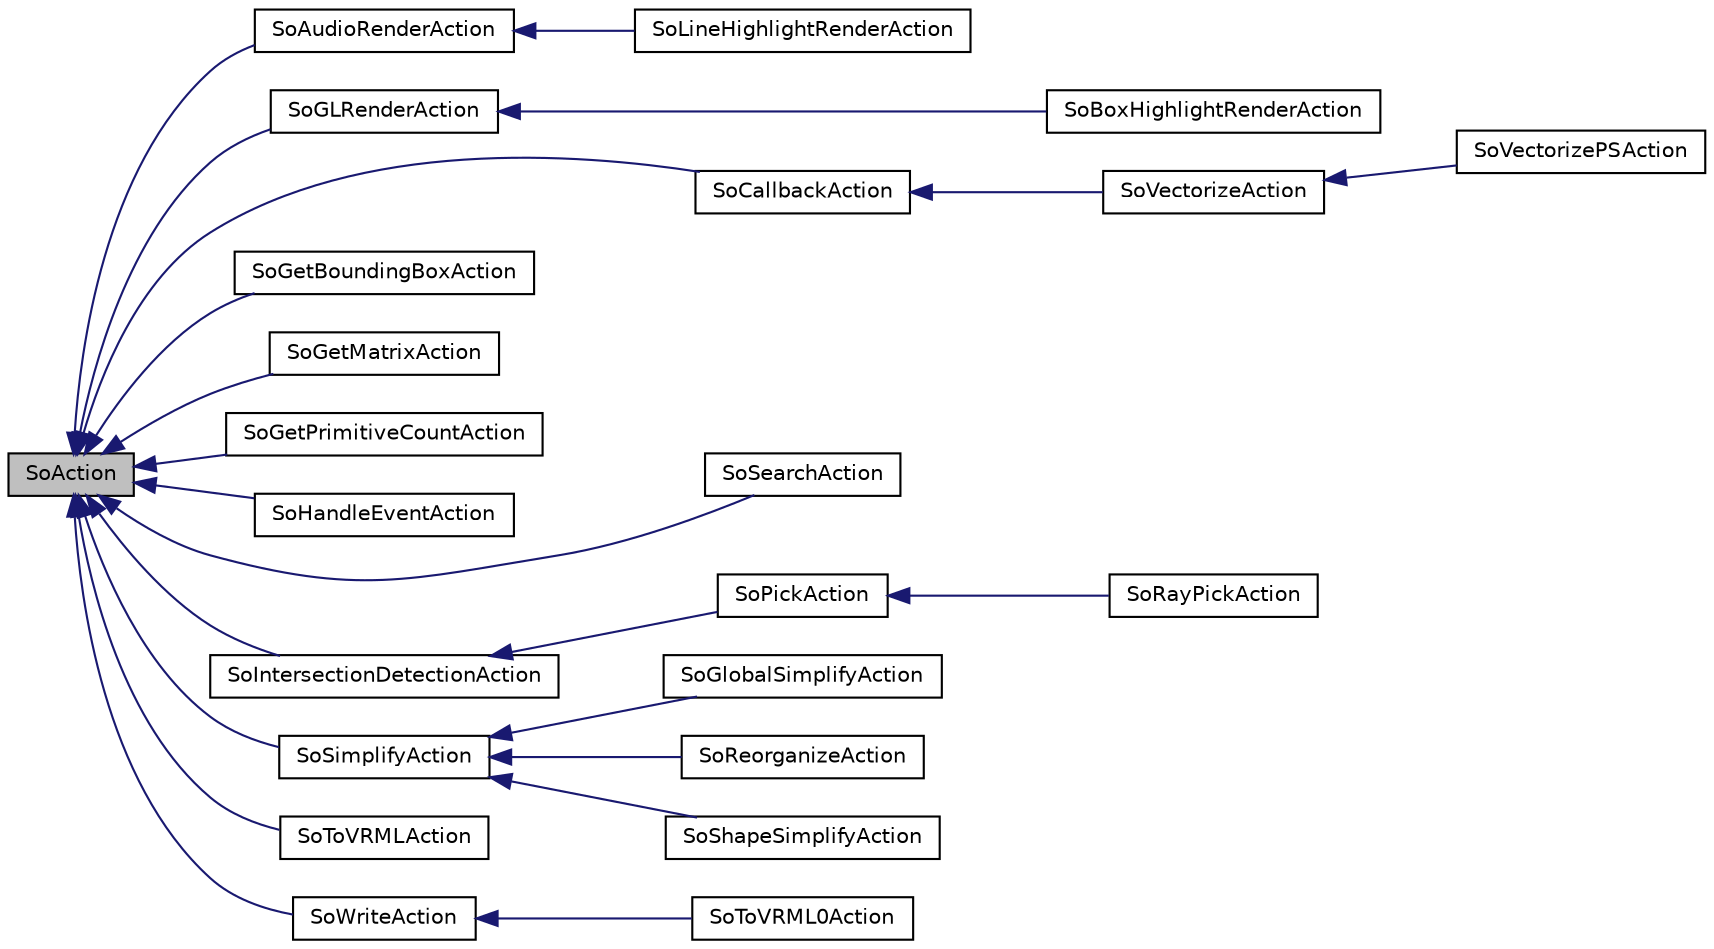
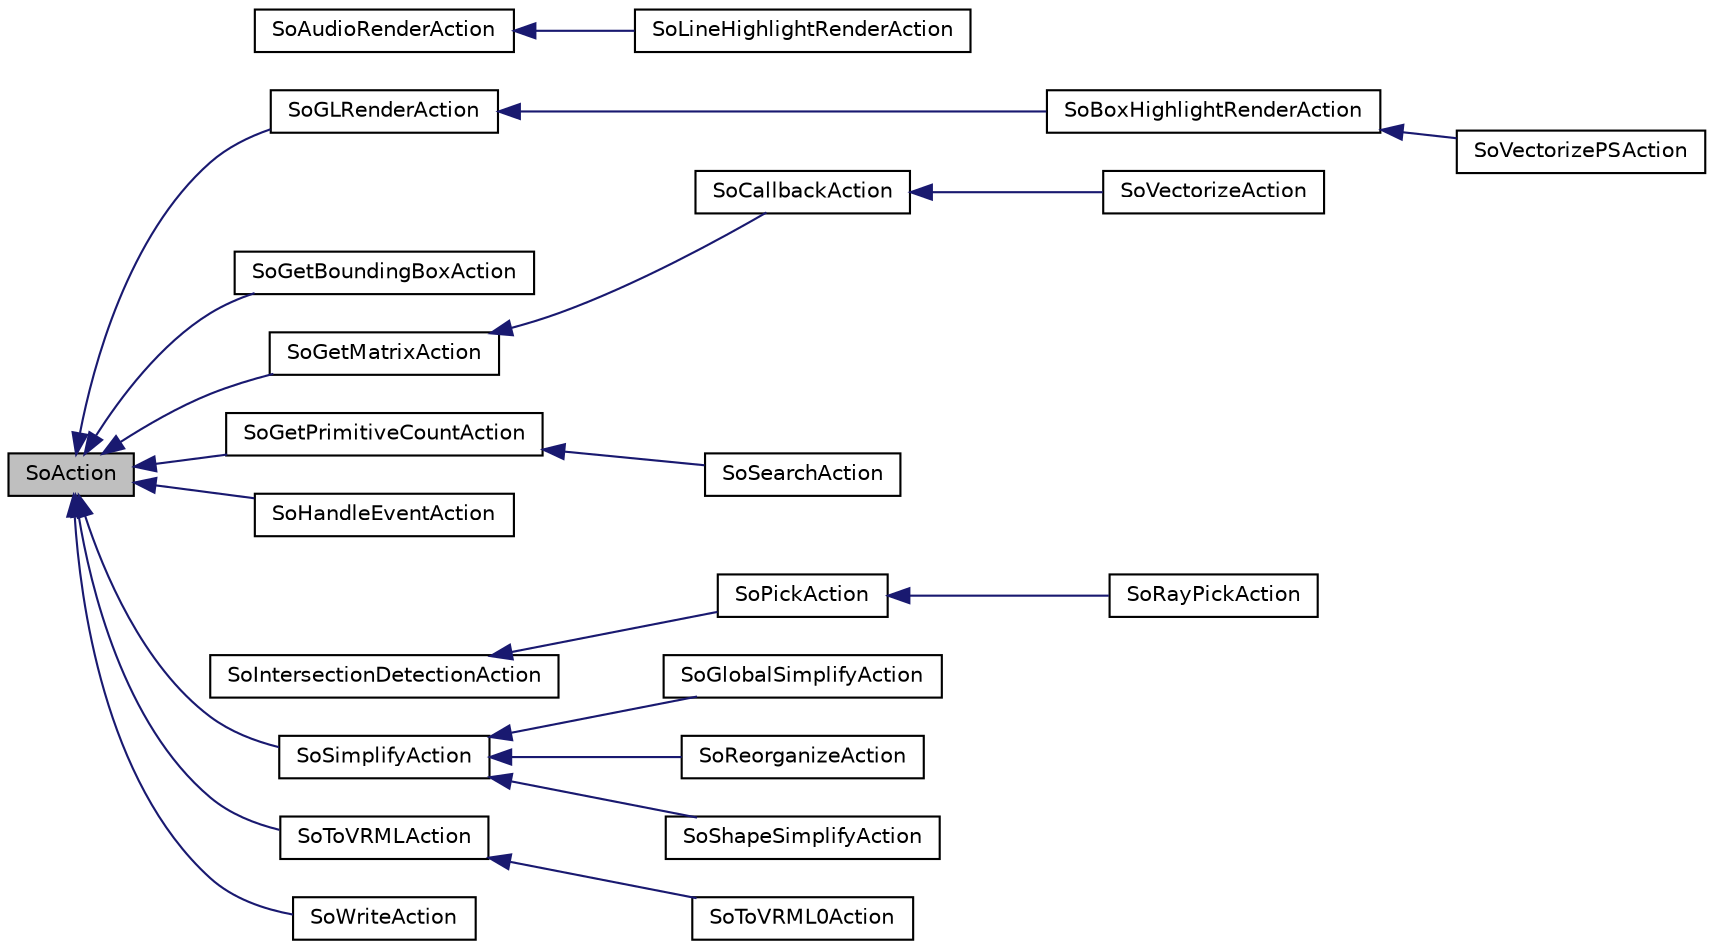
  digraph {
    rankdir=LR
    node [color=black fillcolor=white fontname=Helvetica fontsize=10 shape=record style=filled]
    edge [color=midnightblue dir=back fontname=Helvetica fontsize=10 labelfontname=Helvetica labelfontsize=10 style=solid]
    n1 [fillcolor=grey75 fontcolor=black height=0.2 label=SoAction width=0.4]
    n2 [height=0.2 label=SoAudioRenderAction width=0.4]
    n3 [height=0.2 label=SoCallbackAction width=0.4]
    n4 [height=0.2 label=SoGLRenderAction width=0.4]
    n5 [height=0.2 label=SoGetBoundingBoxAction width=0.4]
    n6 [height=0.2 label=SoGetMatrixAction width=0.4]
    n7 [height=0.2 label=SoGetPrimitiveCountAction width=0.4]
    n8 [height=0.2 label=SoHandleEventAction width=0.4]
    n9 [height=0.2 label=SoIntersectionDetectionAction width=0.4]
    n10 [height=0.2 label=SoSearchAction width=0.4]
    n11 [height=0.2 label=SoSimplifyAction width=0.4]
    n12 [height=0.2 label=SoToVRMLAction width=0.4]
    n13 [height=0.2 label=SoWriteAction width=0.4]
    n14 [height=0.2 label=SoLineHighlightRenderAction width=0.4]
    n15 [height=0.2 label=SoVectorizeAction width=0.4]
    n16 [height=0.2 label=SoBoxHighlightRenderAction width=0.4]
    n17 [height=0.2 label=SoPickAction width=0.4]
    n18 [height=0.2 label=SoRayPickAction width=0.4]
    n19 [height=0.2 label=SoGlobalSimplifyAction width=0.4]
    n20 [height=0.2 label=SoReorganizeAction width=0.4]
    n21 [height=0.2 label=SoShapeSimplifyAction width=0.4]
    n22 [height=0.2 label=SoToVRML0Action width=0.4]
    n23 [height=0.2 label=SoVectorizePSAction width=0.4]
-   n1 -> n2
-   n1 -> n3
+   n6 -> n3
    n1 -> n4
    n1 -> n5
    n1 -> n6
    n1 -> n7
    n1 -> n8
-   n1 -> n9
-   n1 -> n10
+   n7 -> n10
    n1 -> n11
    n1 -> n12
    n1 -> n13
    n2 -> n14
    n3 -> n15
    n4 -> n16
    n9 -> n17
    n11 -> n19
    n11 -> n20
    n11 -> n21
-   n13 -> n22
-   n15 -> n23
+   n12 -> n22
+   n16 -> n23
    n17 -> n18
  }
